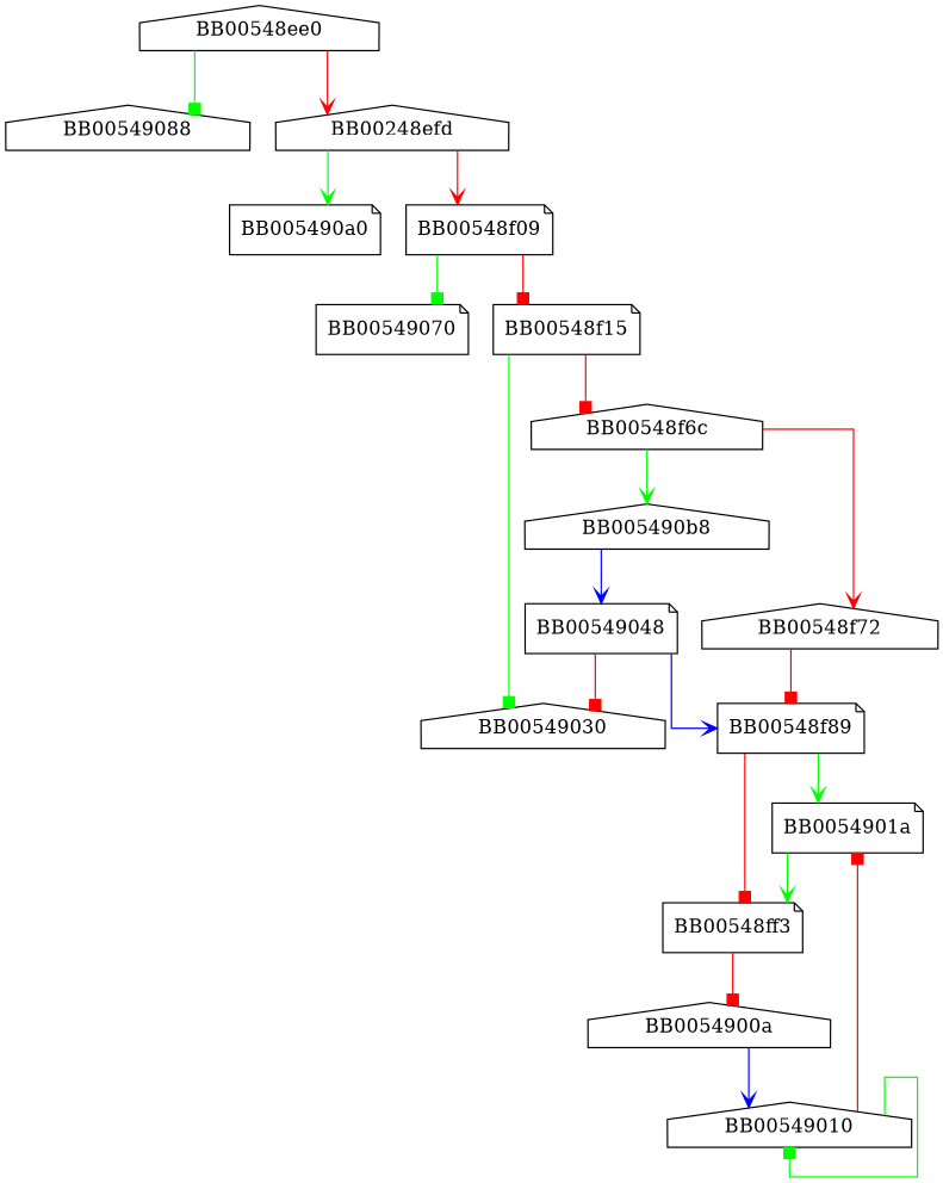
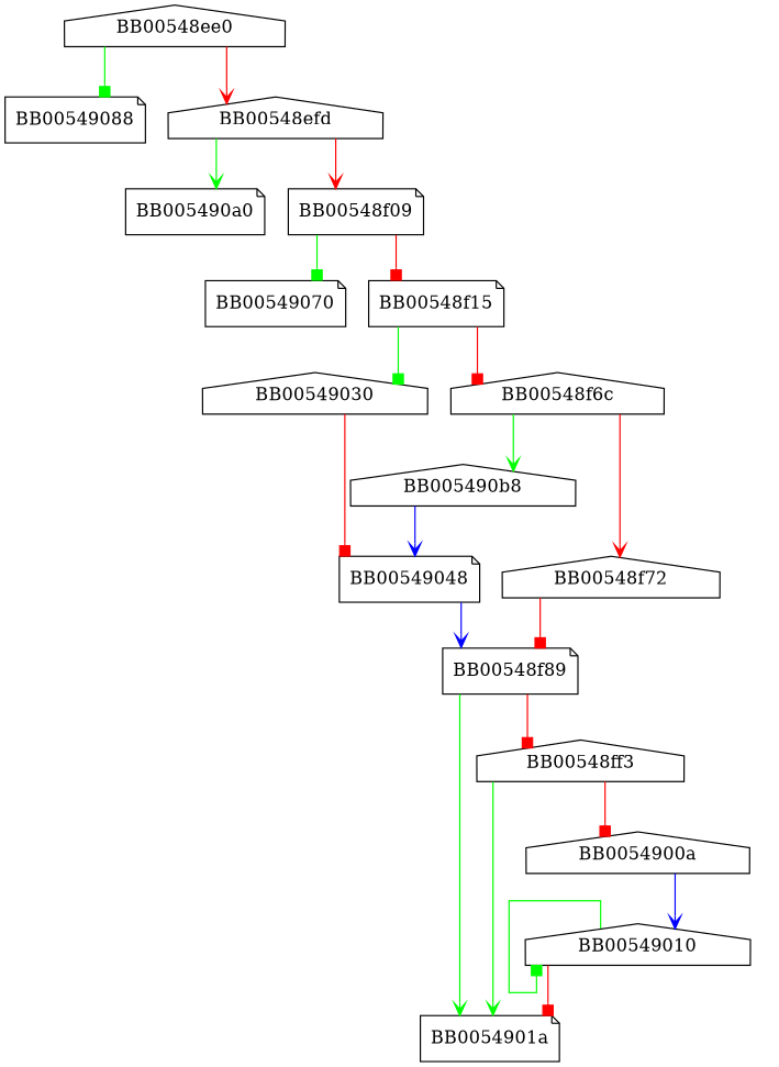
  digraph {
    splines=ortho
    node [shape=note]
    edge [arrowhead=box color=red]
    BB00548ee0 [shape=house]
-   BB00549088 [shape=house]
-   BB00548efd [shape=house label=BB00248efd]
+   BB00549088
+   BB00548efd [shape=house]
    BB005490a0
    BB00548f09
    BB00549070
    BB00548f15
    BB00549030 [shape=house]
    BB00548f6c [shape=house]
    BB00549048
    BB005490b8 [shape=house]
    BB00548f72 [shape=house]
    BB00548f89
    BB0054901a
-   BB00548ff3
+   BB00548ff3 [shape=house]
    BB0054900a [shape=house]
    BB00549010 [shape=house]
    BB00548ee0 -> BB00549088 [color=green]
    BB00548ee0 -> BB00548efd [arrowhead=vee]
    BB00548efd -> BB005490a0 [arrowhead=vee color=green]
    BB00548efd -> BB00548f09 [arrowhead=vee]
    BB00548f09 -> BB00549070 [color=green]
    BB00548f09 -> BB00548f15
    BB00548f15 -> BB00549030 [color=green]
    BB00548f15 -> BB00548f6c
-   BB00549048 -> BB00549030
+   BB00549030 -> BB00549048
    BB00548f6c -> BB005490b8 [arrowhead=vee color=green]
    BB00548f6c -> BB00548f72 [arrowhead=vee]
    BB00549048 -> BB00548f89 [arrowhead=vee color=blue]
    BB005490b8 -> BB00549048 [arrowhead=vee color=blue]
    BB00548f72 -> BB00548f89
    BB00548f89 -> BB0054901a [arrowhead=vee color=green]
    BB00548f89 -> BB00548ff3
-   BB0054901a -> BB00548ff3 [arrowhead=vee color=green]
+   BB00548ff3 -> BB0054901a [arrowhead=vee color=green]
    BB00548ff3 -> BB0054900a
    BB0054900a -> BB00549010 [arrowhead=vee color=blue]
    BB00549010 -> BB0054901a
    BB00549010 -> BB00549010 [color=green]
  }
